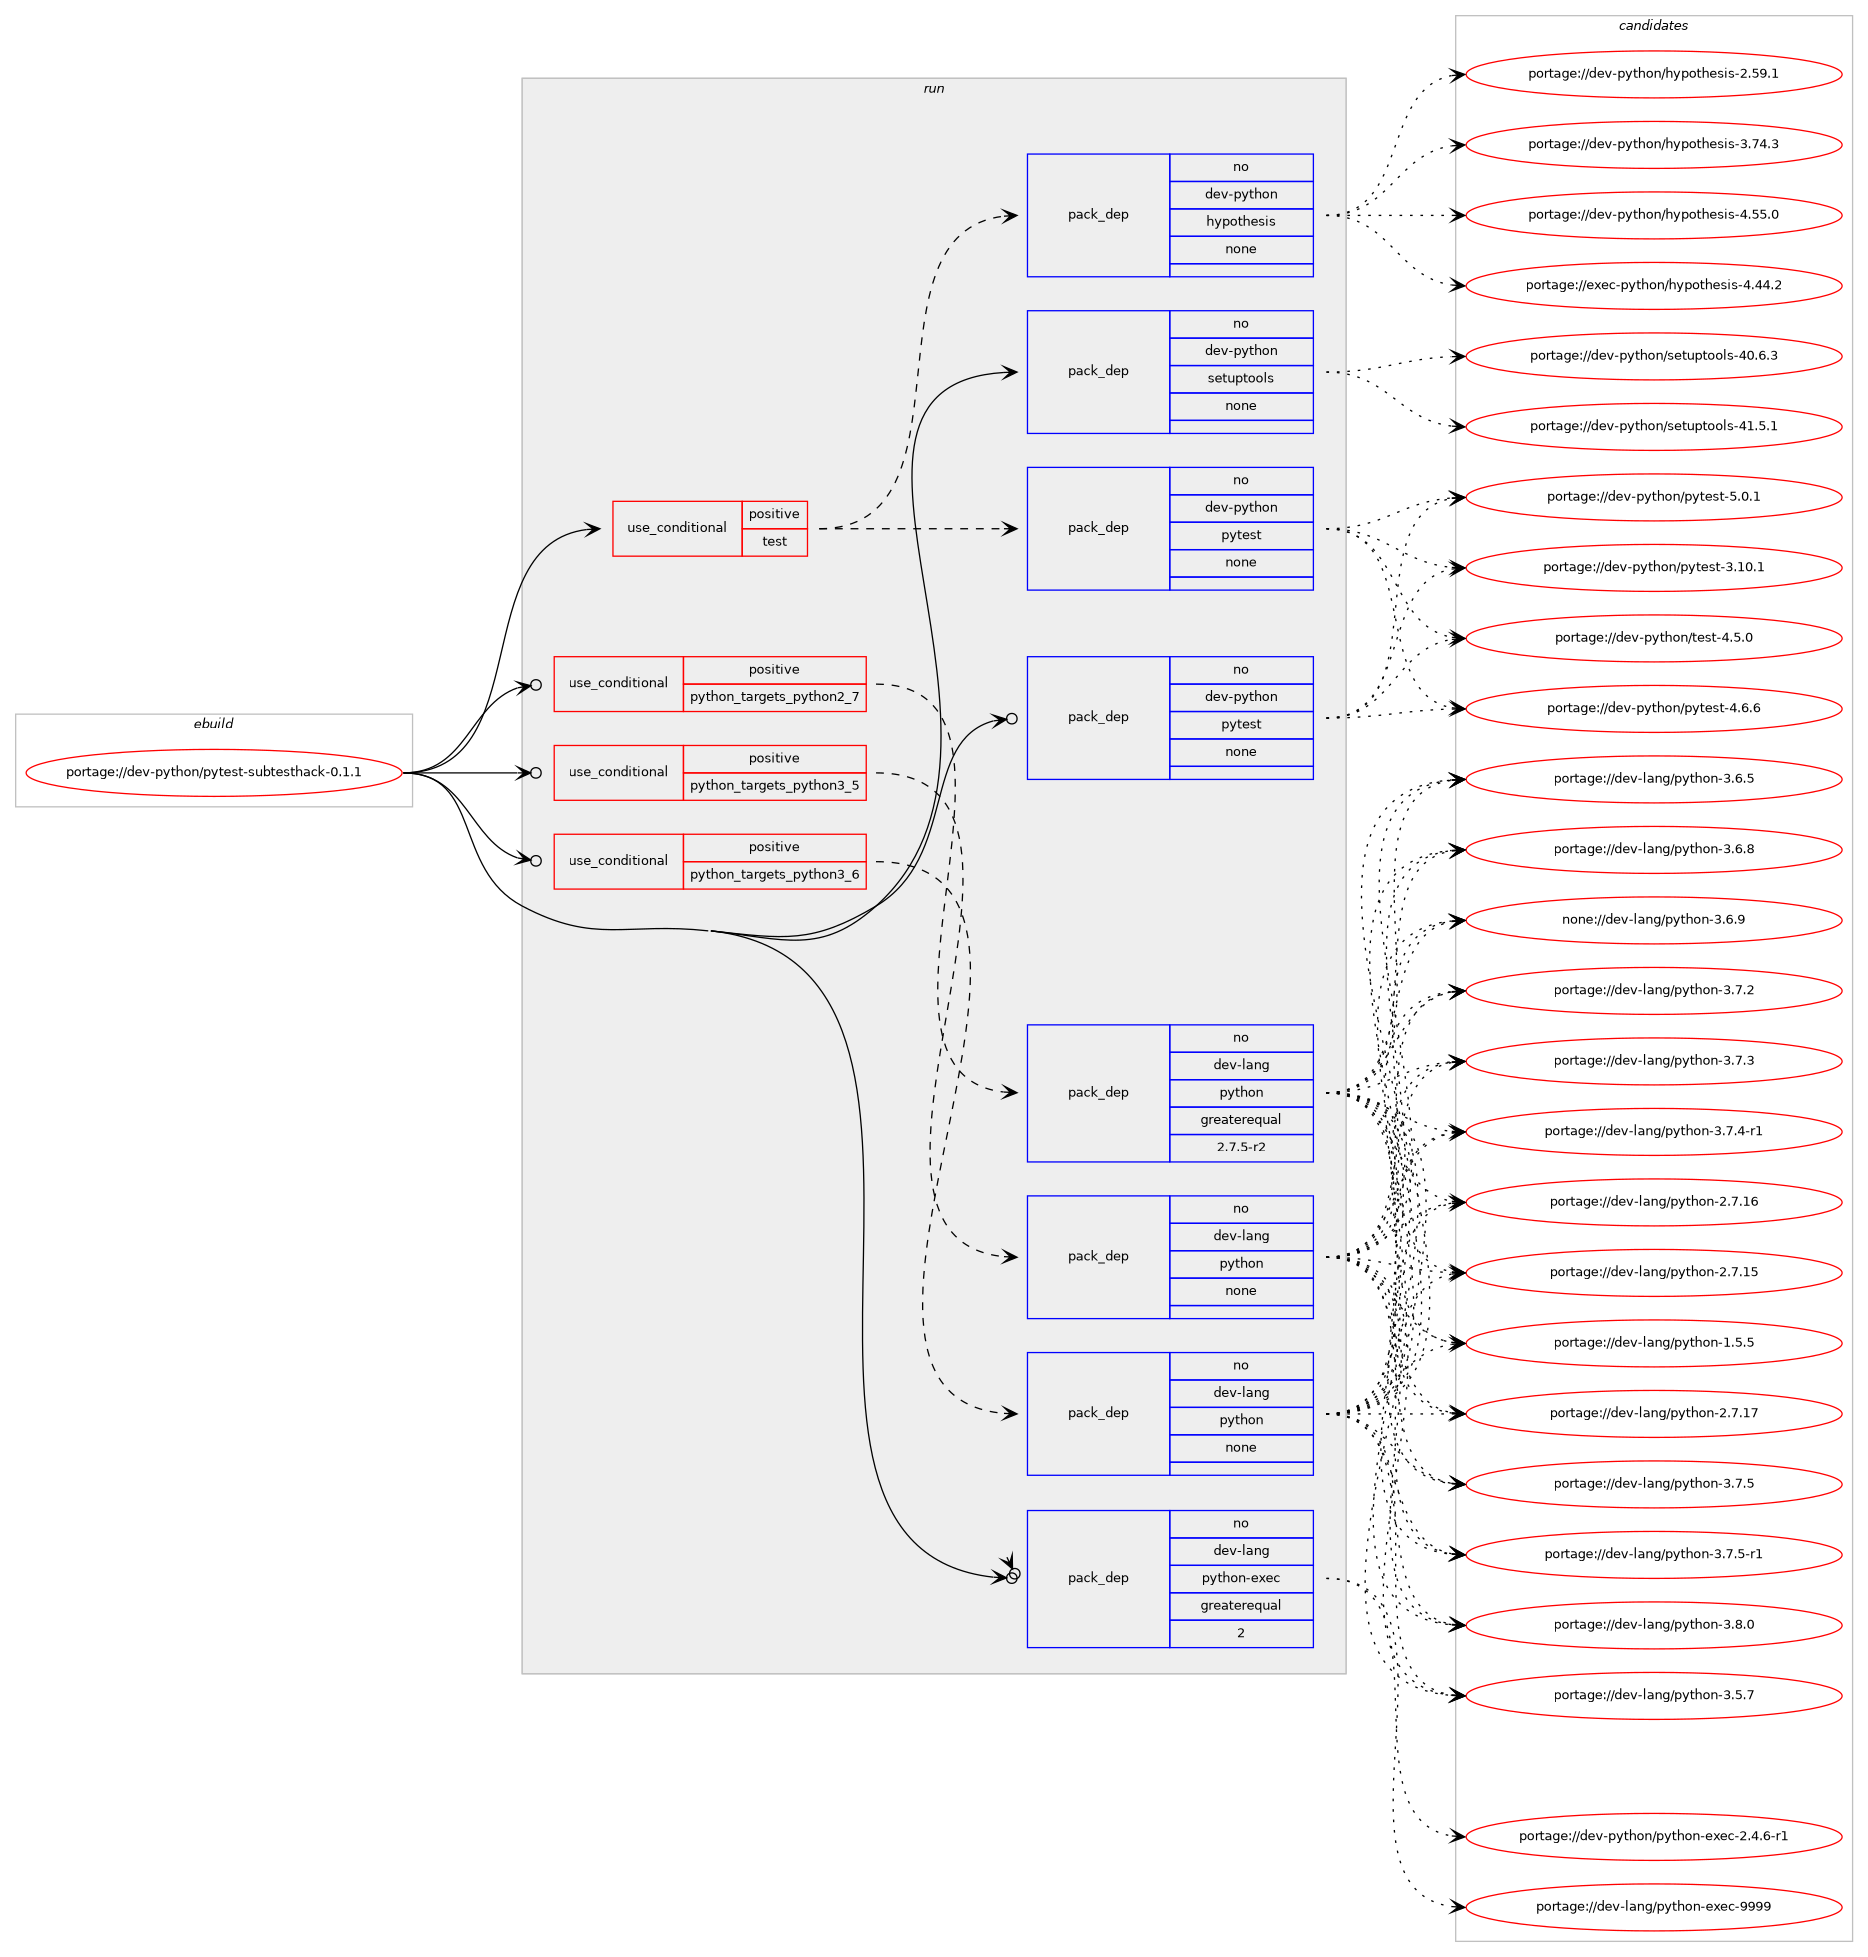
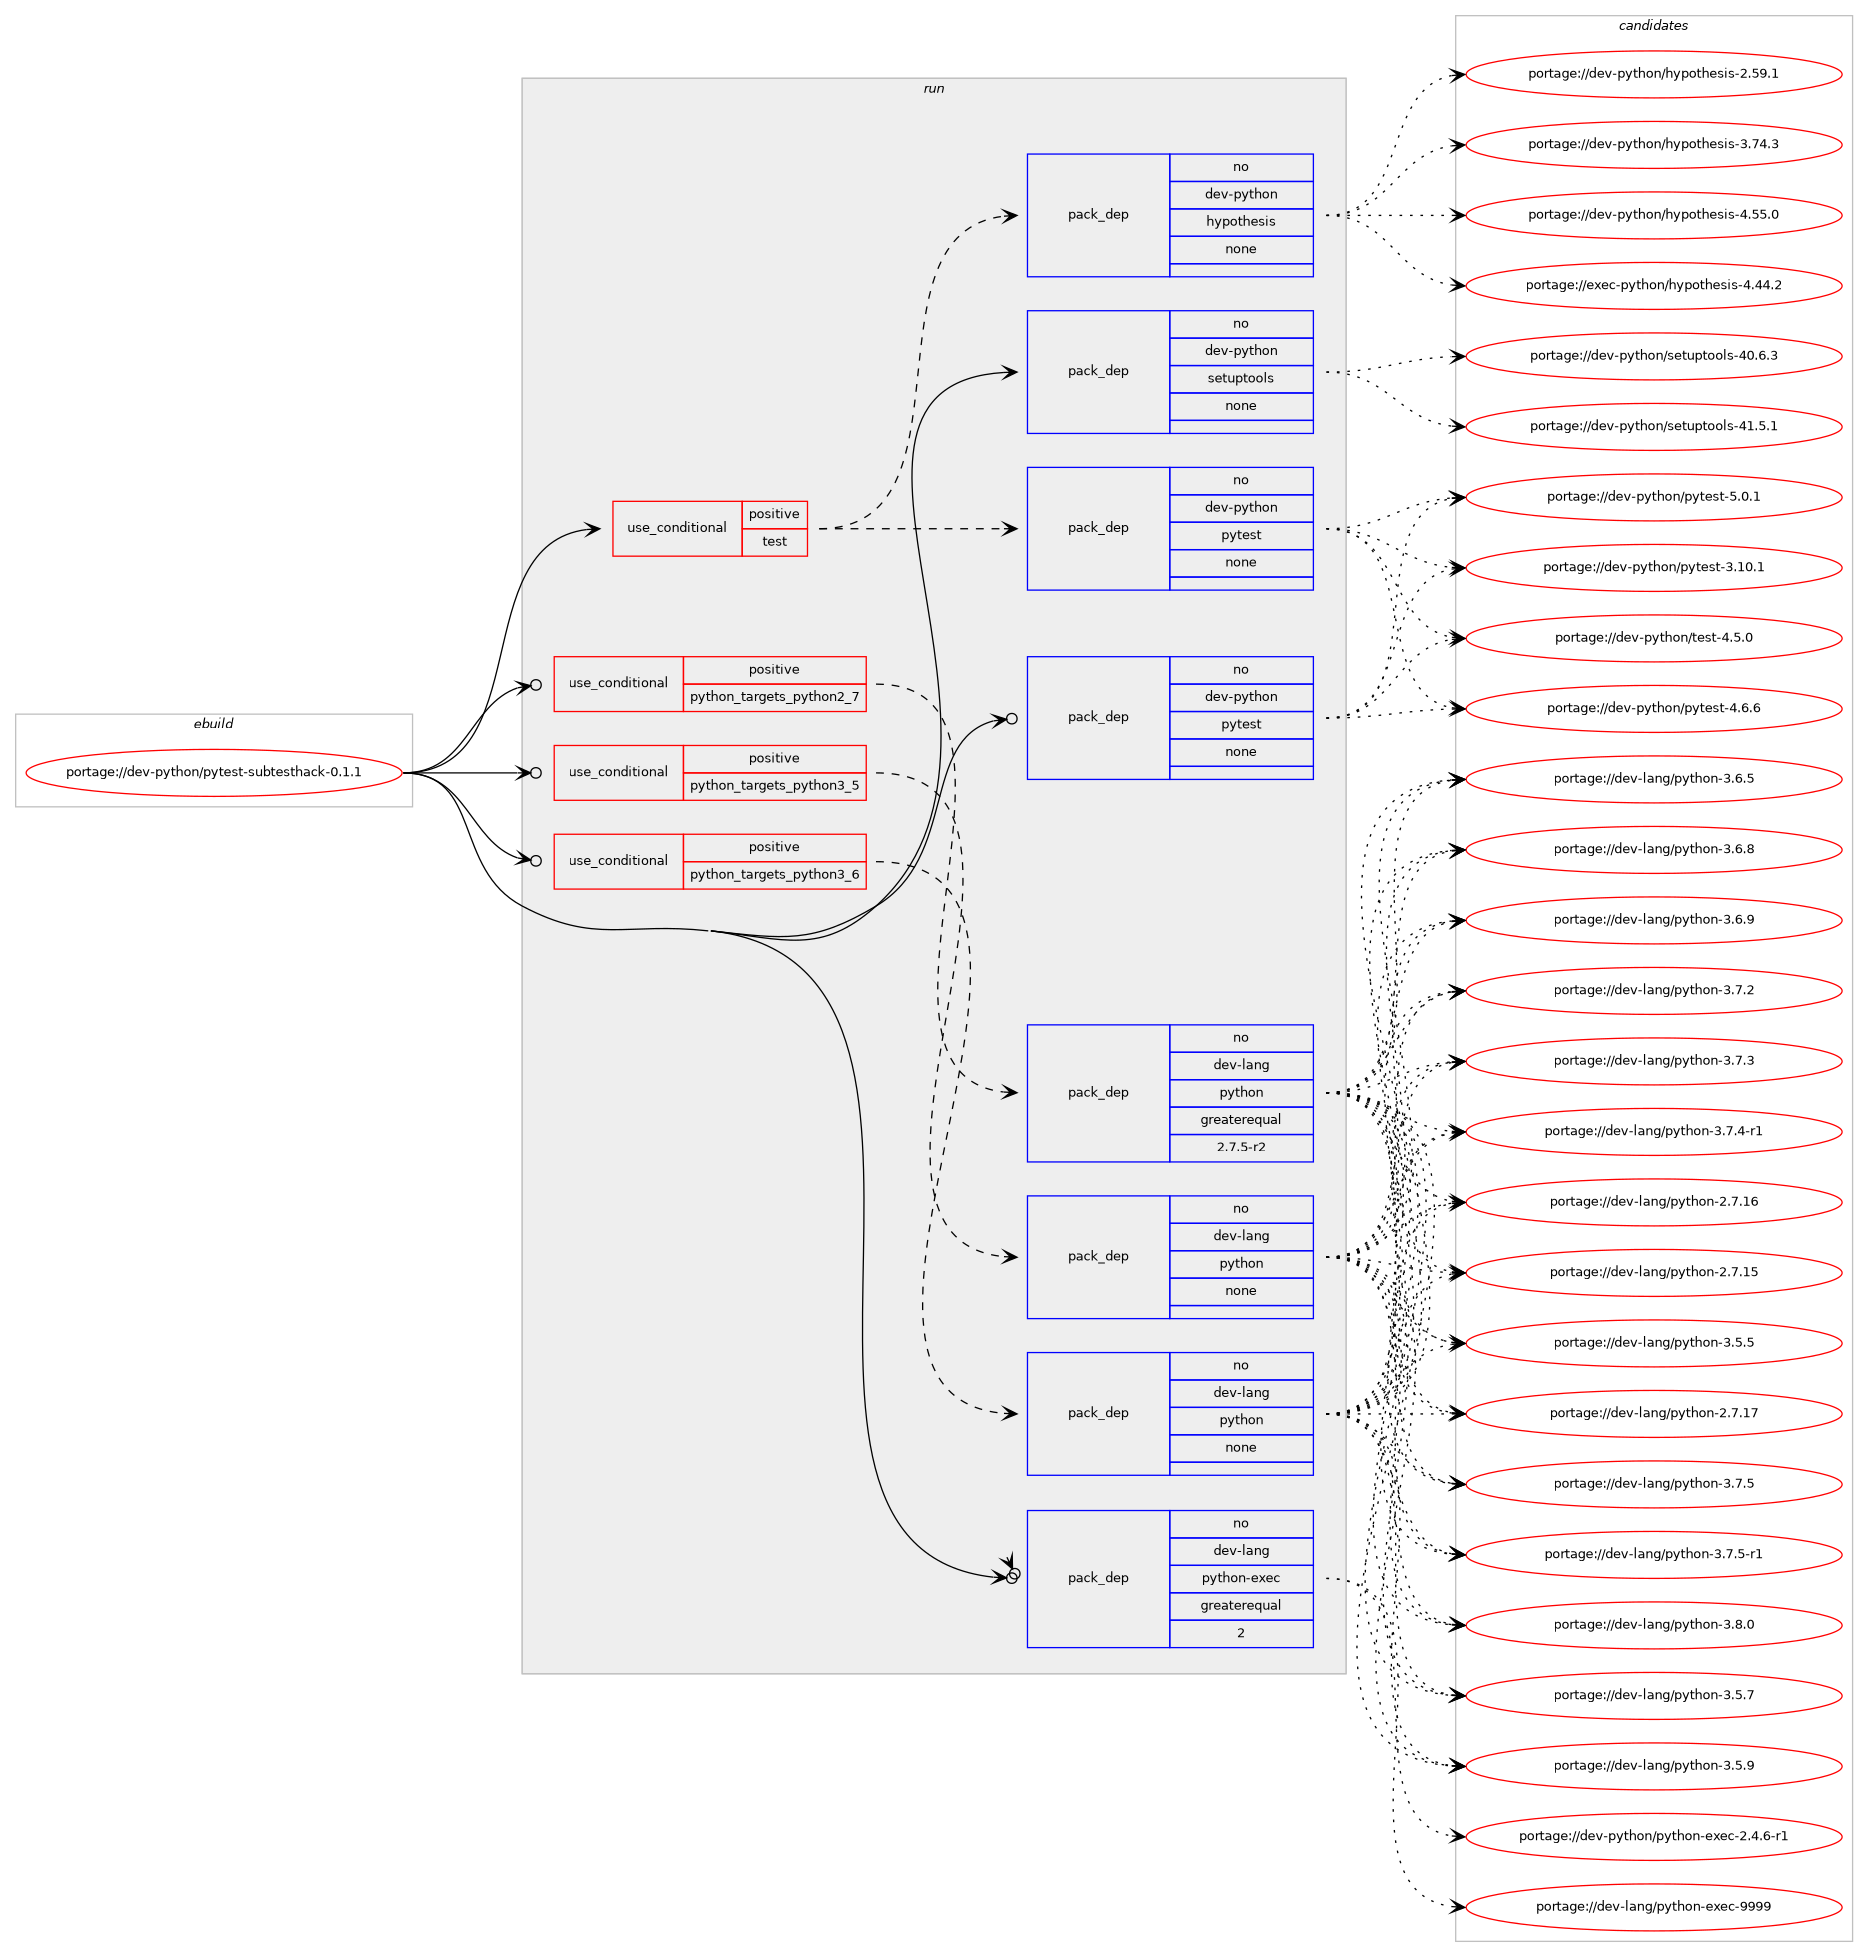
  digraph {
    compound=true
    concentrate=true
    fontname=Helvetica
    fontsize=10
    newrank=true
    rankdir=LR
    ranksep=1.5
    node [color=red fontname=Helvetica fontsize=10]
    edge [arrowhead=vee headport=w style=dotted tailport=e weight=100]
    n1 [label="portage://dev-python/pytest-subtesthack-0.1.1" width=4]
    n2 [color=blue label=<<TABLE BORDER="0" CELLBORDER="1" CELLSPACING="0" CELLPADDING="4" WIDTH="220"><TR><TD ROWSPAN="6" CELLPADDING="30">pack_dep</TD></TR><TR><TD WIDTH="110">no</TD></TR><TR><TD>dev-python</TD></TR><TR><TD>hypothesis</TD></TR><TR><TD>none</TD></TR><TR><TD></TD></TR></TABLE>> shape=none]
    n3 [color=blue label=<<TABLE BORDER="0" CELLBORDER="1" CELLSPACING="0" CELLPADDING="4" WIDTH="220"><TR><TD ROWSPAN="6" CELLPADDING="30">pack_dep</TD></TR><TR><TD WIDTH="110">no</TD></TR><TR><TD>dev-python</TD></TR><TR><TD>pytest</TD></TR><TR><TD>none</TD></TR><TR><TD></TD></TR></TABLE>> shape=none]
    n4 [label=<<TABLE BORDER="0" CELLBORDER="1" CELLSPACING="0" CELLPADDING="4"><TR><TD ROWSPAN="3" CELLPADDING="10">use_conditional</TD></TR><TR><TD>positive</TD></TR><TR><TD>test</TD></TR></TABLE>> shape=none]
    n5 [color=blue label=<<TABLE BORDER="0" CELLBORDER="1" CELLSPACING="0" CELLPADDING="4" WIDTH="220"><TR><TD ROWSPAN="6" CELLPADDING="30">pack_dep</TD></TR><TR><TD WIDTH="110">no</TD></TR><TR><TD>dev-python</TD></TR><TR><TD>setuptools</TD></TR><TR><TD>none</TD></TR><TR><TD></TD></TR></TABLE>> shape=none]
    n6 [color=blue label=<<TABLE BORDER="0" CELLBORDER="1" CELLSPACING="0" CELLPADDING="4" WIDTH="220"><TR><TD ROWSPAN="6" CELLPADDING="30">pack_dep</TD></TR><TR><TD WIDTH="110">no</TD></TR><TR><TD>dev-lang</TD></TR><TR><TD>python</TD></TR><TR><TD>greaterequal</TD></TR><TR><TD>2.7.5-r2</TD></TR></TABLE>> shape=none]
    n7 [label=<<TABLE BORDER="0" CELLBORDER="1" CELLSPACING="0" CELLPADDING="4"><TR><TD ROWSPAN="3" CELLPADDING="10">use_conditional</TD></TR><TR><TD>positive</TD></TR><TR><TD>python_targets_python2_7</TD></TR></TABLE>> shape=none]
    n8 [color=blue label=<<TABLE BORDER="0" CELLBORDER="1" CELLSPACING="0" CELLPADDING="4" WIDTH="220"><TR><TD ROWSPAN="6" CELLPADDING="30">pack_dep</TD></TR><TR><TD WIDTH="110">no</TD></TR><TR><TD>dev-lang</TD></TR><TR><TD>python</TD></TR><TR><TD>none</TD></TR><TR><TD></TD></TR></TABLE>> shape=none]
    n9 [label=<<TABLE BORDER="0" CELLBORDER="1" CELLSPACING="0" CELLPADDING="4"><TR><TD ROWSPAN="3" CELLPADDING="10">use_conditional</TD></TR><TR><TD>positive</TD></TR><TR><TD>python_targets_python3_5</TD></TR></TABLE>> shape=none]
    n10 [color=blue label=<<TABLE BORDER="0" CELLBORDER="1" CELLSPACING="0" CELLPADDING="4" WIDTH="220"><TR><TD ROWSPAN="6" CELLPADDING="30">pack_dep</TD></TR><TR><TD WIDTH="110">no</TD></TR><TR><TD>dev-lang</TD></TR><TR><TD>python</TD></TR><TR><TD>none</TD></TR><TR><TD></TD></TR></TABLE>> shape=none]
    n11 [label=<<TABLE BORDER="0" CELLBORDER="1" CELLSPACING="0" CELLPADDING="4"><TR><TD ROWSPAN="3" CELLPADDING="10">use_conditional</TD></TR><TR><TD>positive</TD></TR><TR><TD>python_targets_python3_6</TD></TR></TABLE>> shape=none]
    n12 [color=blue label=<<TABLE BORDER="0" CELLBORDER="1" CELLSPACING="0" CELLPADDING="4" WIDTH="220"><TR><TD ROWSPAN="6" CELLPADDING="30">pack_dep</TD></TR><TR><TD WIDTH="110">no</TD></TR><TR><TD>dev-lang</TD></TR><TR><TD>python-exec</TD></TR><TR><TD>greaterequal</TD></TR><TR><TD>2</TD></TR></TABLE>> shape=none]
    n13 [color=blue label=<<TABLE BORDER="0" CELLBORDER="1" CELLSPACING="0" CELLPADDING="4" WIDTH="220"><TR><TD ROWSPAN="6" CELLPADDING="30">pack_dep</TD></TR><TR><TD WIDTH="110">no</TD></TR><TR><TD>dev-python</TD></TR><TR><TD>pytest</TD></TR><TR><TD>none</TD></TR><TR><TD></TD></TR></TABLE>> shape=none]
    n14 [label="portage://dev-python/hypothesis-2.59.1" width=4]
    n15 [label="portage://dev-python/hypothesis-3.74.3" width=4]
    n16 [label="portage://dev-python/hypothesis-4.55.0" width=4]
    n17 [label="portage://exec-python/hypothesis-4.44.2" width=4]
    n18 [label="portage://dev-python/pytest-3.10.1" width=4]
    n19 [label="portage://dev-python/test-4.5.0" width=4]
    n20 [label="portage://dev-python/pytest-4.6.6" width=4]
    n21 [label="portage://dev-python/pytest-5.0.1" width=4]
    n22 [label="portage://dev-python/setuptools-40.6.3" width=4]
    n23 [label="portage://dev-python/setuptools-41.5.1" width=4]
    n24 [label="portage://dev-lang/python-2.7.15" width=4]
    n25 [label="portage://dev-lang/python-2.7.16" width=4]
    n26 [label="portage://dev-lang/python-2.7.17" width=4]
-   n27 [label="portage://dev-lang/python-1.5.5" width=4]
+   n27 [label="portage://dev-lang/python-3.5.5" width=4]
    n28 [label="portage://dev-lang/python-3.5.7" width=4]
+   n29 [label="portage://dev-lang/python-3.5.9" width=4]
    n30 [label="portage://dev-lang/python-3.6.5" width=4]
    n31 [label="portage://dev-lang/python-3.6.8" width=4]
-   n32 [label="none://dev-lang/python-3.6.9" width=4]
+   n32 [label="portage://dev-lang/python-3.6.9" width=4]
    n33 [label="portage://dev-lang/python-3.7.2" width=4]
    n34 [label="portage://dev-lang/python-3.7.3" width=4]
    n35 [label="portage://dev-lang/python-3.7.4-r1" width=4]
    n36 [label="portage://dev-lang/python-3.7.5" width=4]
    n37 [label="portage://dev-lang/python-3.7.5-r1" width=4]
    n38 [label="portage://dev-lang/python-3.8.0" width=4]
    n39 [label="portage://dev-python/python-exec-2.4.6-r1" width=4]
    n40 [label="portage://dev-lang/python-exec-9999" width=4]
    subgraph cluster_1 {
      color=gray
      label=<<i>ebuild</i>>
      rank=same
      n1
    }
    subgraph cluster_2 {
      color=gray
      label=<<i>dependencies</i>>
      subgraph cluster_3 {
        color=gray
        fillcolor="#eeeeee"
        label=<<i>compile</i>>
        style=filled
        subgraph sub_4 {
          color=gray
          fillcolor="#eeeeee"
          label=<<i>compile</i>>
          style=filled
          n4
          subgraph sub_5 {
            color=gray
            fillcolor="#eeeeee"
            label=<<i>compile</i>>
            style=filled
            n2
          }
          subgraph sub_6 {
            color=gray
            fillcolor="#eeeeee"
            label=<<i>compile</i>>
            style=filled
            n3
          }
        }
        subgraph sub_7 {
          color=gray
          fillcolor="#eeeeee"
          label=<<i>compile</i>>
          style=filled
          n5
        }
      }
      subgraph cluster_8 {
        color=gray
        fillcolor="#eeeeee"
        label=<<i>compile and run</i>>
        style=filled
        subgraph sub_9 {
          color=gray
          fillcolor="#eeeeee"
          label=<<i>compile and run</i>>
          style=filled
          n7
          subgraph sub_10 {
            color=gray
            fillcolor="#eeeeee"
            label=<<i>compile and run</i>>
            style=filled
            n6
          }
        }
        subgraph sub_11 {
          color=gray
          fillcolor="#eeeeee"
          label=<<i>compile and run</i>>
          style=filled
          n9
          subgraph sub_12 {
            color=gray
            fillcolor="#eeeeee"
            label=<<i>compile and run</i>>
            style=filled
            n8
          }
        }
        subgraph sub_13 {
          color=gray
          fillcolor="#eeeeee"
          label=<<i>compile and run</i>>
          style=filled
          n11
          subgraph sub_14 {
            color=gray
            fillcolor="#eeeeee"
            label=<<i>compile and run</i>>
            style=filled
            n10
          }
        }
        subgraph sub_15 {
          color=gray
          fillcolor="#eeeeee"
          label=<<i>compile and run</i>>
          style=filled
          n12
        }
        subgraph sub_16 {
          color=gray
          fillcolor="#eeeeee"
          label=<<i>compile and run</i>>
          style=filled
          n13
        }
      }
      subgraph cluster_17 {
        color=gray
        fillcolor="#eeeeee"
        label=<<i>run</i>>
        style=filled
      }
    }
    subgraph cluster_18 {
      color=gray
      label=<<i>candidates</i>>
      rank=same
      subgraph sub_19 {
        color=black
        label=<<i>candidates</i>>
        nodesep=1
        rank=same
        n14
        n15
        n16
        n17
      }
      subgraph sub_20 {
        color=black
        label=<<i>candidates</i>>
        nodesep=1
        rank=same
        n18
        n19
        n20
        n21
      }
      subgraph sub_21 {
        color=black
        label=<<i>candidates</i>>
        nodesep=1
        rank=same
        n22
        n23
      }
      subgraph sub_22 {
        color=black
        label=<<i>candidates</i>>
        nodesep=1
        rank=same
        n24
        n25
        n26
        n27
        n28
+       n29
        n30
        n31
        n32
        n33
        n34
        n35
        n36
        n37
        n38
      }
      subgraph sub_23 {
        color=black
        label=<<i>candidates</i>>
        nodesep=1
        rank=same
        n24
        n25
        n26
        n27
        n28
+       n29
        n30
        n31
        n32
        n33
        n34
        n35
        n36
        n37
        n38
      }
      subgraph sub_24 {
        color=black
        label=<<i>candidates</i>>
        nodesep=1
        rank=same
        n24
        n25
        n26
        n27
        n28
+       n29
        n30
        n31
        n32
        n33
        n34
        n35
        n36
        n37
        n38
      }
      subgraph sub_25 {
        color=black
        label=<<i>candidates</i>>
        nodesep=1
        rank=same
        n39
        n40
      }
      subgraph sub_26 {
        color=black
        label=<<i>candidates</i>>
        nodesep=1
        rank=same
        n18
        n19
        n20
        n21
      }
    }
    n1 -> n4 [style=solid weight=20]
    n1 -> n5 [style=solid weight=20]
    n1 -> n7 [arrowhead=odotvee style=solid weight=20]
    n1 -> n9 [arrowhead=odotvee style=solid weight=20]
    n1 -> n11 [arrowhead=odotvee style=solid weight=20]
    n1 -> n12 [arrowhead=odotvee style=solid weight=20]
    n1 -> n13 [arrowhead=odotvee style=solid weight=20]
    n2 -> n14
    n2 -> n15
    n2 -> n16
    n2 -> n17
    n3 -> n18
    n3 -> n19
    n3 -> n20
    n3 -> n21
    n4 -> n2 [style=dashed weight=20]
    n4 -> n3 [style=dashed weight=20]
    n5 -> n22
    n5 -> n23
    n6 -> n24
    n6 -> n25
    n6 -> n26
    n6 -> n27
    n6 -> n28
+   n6 -> n29
    n6 -> n30
    n6 -> n31
    n6 -> n32
    n6 -> n33
    n6 -> n34
    n6 -> n35
    n6 -> n36
    n6 -> n37
    n6 -> n38
    n7 -> n6 [style=dashed weight=20]
    n8 -> n24
    n8 -> n25
    n8 -> n26
    n8 -> n27
    n8 -> n28
+   n8 -> n29
    n8 -> n30
    n8 -> n31
    n8 -> n32
    n8 -> n33
    n8 -> n34
    n8 -> n35
    n8 -> n36
    n8 -> n37
    n8 -> n38
    n9 -> n8 [style=dashed weight=20]
    n10 -> n24
    n10 -> n25
    n10 -> n26
    n10 -> n27
    n10 -> n28
+   n10 -> n29
    n10 -> n30
    n10 -> n31
    n10 -> n32
    n10 -> n33
    n10 -> n34
    n10 -> n35
    n10 -> n36
    n10 -> n37
    n10 -> n38
    n11 -> n10 [style=dashed weight=20]
    n12 -> n39
    n12 -> n40
    n13 -> n18
    n13 -> n19
    n13 -> n20
    n13 -> n21
  }
